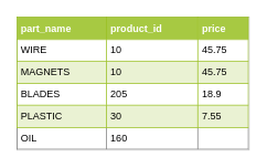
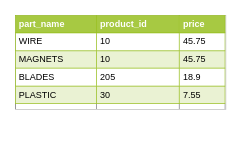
  <mxCell id="0" />
  <mxCell id="1" parent="0" />
- <mxCell id="2" value="&lt;table border=&quot;1&quot; width=&quot;100%&quot; cellpadding=&quot;4&quot; style=&quot;width: 100% ; height: 100% ; border-collapse: collapse&quot;&gt;&lt;tbody&gt;&lt;tr style=&quot;background-color: #a7c942 ; color: #ffffff ; border: 1px solid #98bf21&quot;&gt;&lt;th align=&quot;left&quot;&gt;part_name&lt;/th&gt;&lt;th align=&quot;left&quot;&gt;product_id&lt;/th&gt;&lt;th align=&quot;left&quot;&gt;price&lt;/th&gt;&lt;/tr&gt;&lt;tr style=&quot;border: 1px solid #98bf21&quot;&gt;&lt;td&gt;WIRE&lt;/td&gt;&lt;td&gt;10&lt;/td&gt;&lt;td&gt;45.75&lt;/td&gt;&lt;/tr&gt;&lt;tr style=&quot;background-color: #eaf2d3 ; border: 1px solid #98bf21&quot;&gt;&lt;td&gt;MAGNETS&lt;/td&gt;&lt;td&gt;10&lt;/td&gt;&lt;td&gt;45.75&lt;/td&gt;&lt;/tr&gt;&lt;tr style=&quot;border: 1px solid #98bf21&quot;&gt;&lt;td&gt;BLADES&lt;/td&gt;&lt;td&gt;205&lt;/td&gt;&lt;td&gt;18.9&lt;/td&gt;&lt;/tr&gt;&lt;tr style=&quot;background-color: #eaf2d3 ; border: 1px solid #98bf21&quot;&gt;&lt;td&gt;PLASTIC&lt;/td&gt;&lt;td&gt;30&lt;/td&gt;&lt;td&gt;7.55&lt;/td&gt;&lt;/tr&gt;&lt;tr&gt;&lt;td&gt;OIL&lt;/td&gt;&lt;td&gt;160&lt;/td&gt;&lt;td&gt;&lt;br&gt;&lt;/td&gt;&lt;/tr&gt;&lt;/tbody&gt;&lt;/table&gt;" style="text;html=1;strokeColor=#c0c0c0;fillColor=#ffffff;overflow=fill;rounded=0;" vertex="1" parent="1"><mxGeometry x="20" y="20" width="280" height="160" as="geometry" /></mxCell>
+ <mxCell id="2" value="&lt;table border=&quot;1&quot; width=&quot;100%&quot; cellpadding=&quot;4&quot; style=&quot;width: 100% ; height: 100% ; border-collapse: collapse&quot;&gt;&lt;tbody&gt;&lt;tr style=&quot;background-color: #a7c942 ; color: #ffffff ; border: 1px solid #98bf21&quot;&gt;&lt;th align=&quot;left&quot;&gt;part_name&lt;/th&gt;&lt;th align=&quot;left&quot;&gt;product_id&lt;/th&gt;&lt;th align=&quot;left&quot;&gt;price&lt;/th&gt;&lt;/tr&gt;&lt;tr style=&quot;border: 1px solid #98bf21&quot;&gt;&lt;td&gt;WIRE&lt;/td&gt;&lt;td&gt;10&lt;/td&gt;&lt;td&gt;45.75&lt;/td&gt;&lt;/tr&gt;&lt;tr style=&quot;background-color: #eaf2d3 ; border: 1px solid #98bf21&quot;&gt;&lt;td&gt;MAGNETS&lt;/td&gt;&lt;td&gt;10&lt;/td&gt;&lt;td&gt;45.75&lt;/td&gt;&lt;/tr&gt;&lt;tr style=&quot;border: 1px solid #98bf21&quot;&gt;&lt;td&gt;BLADES&lt;/td&gt;&lt;td&gt;205&lt;/td&gt;&lt;td&gt;18.9&lt;/td&gt;&lt;/tr&gt;&lt;tr style=&quot;background-color: #eaf2d3 ; border: 1px solid #98bf21&quot;&gt;&lt;td&gt;PLASTIC&lt;/td&gt;&lt;td&gt;30&lt;/td&gt;&lt;td&gt;7.55&lt;/td&gt;&lt;/tr&gt;&lt;tr&gt;&lt;td&gt;OIL&lt;/td&gt;&lt;td&gt;160&lt;/td&gt;&lt;td&gt;&lt;br&gt;&lt;/td&gt;&lt;/tr&gt;&lt;/tbody&gt;&lt;/table&gt;" style="text;html=1;strokeColor=#c0c0c0;fillColor=#ffffff;overflow=fill;rounded=0;" vertex="1" parent="1"><mxGeometry x="20" y="20" width="280" height="125" as="geometry" /></mxCell>
